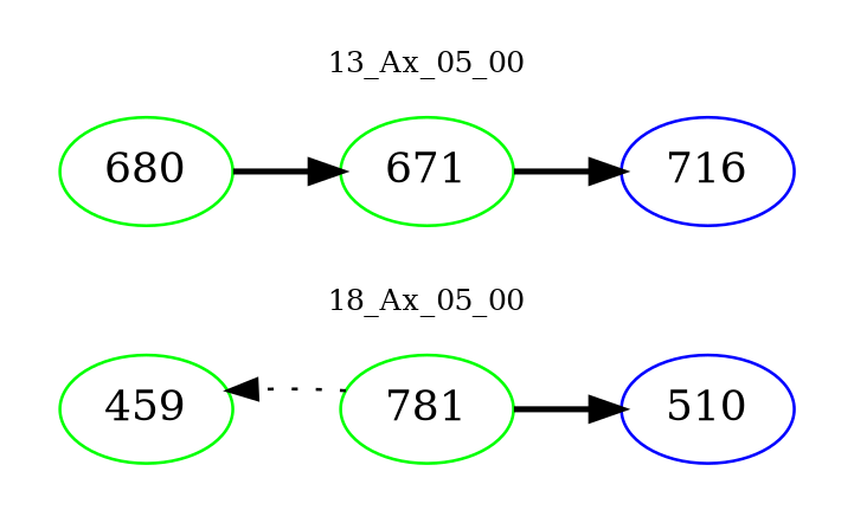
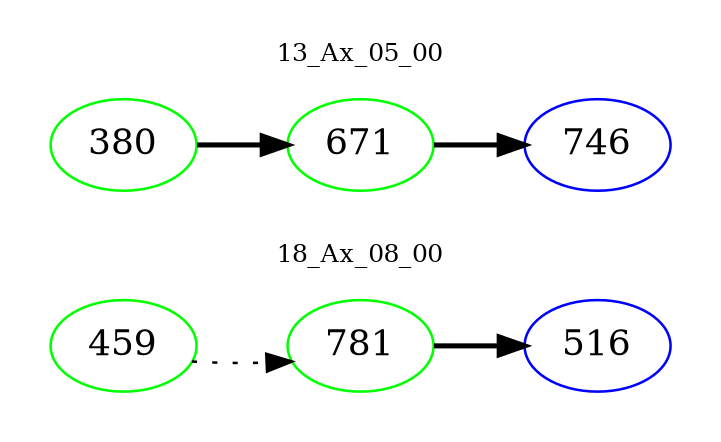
  digraph {
    rankdir=LR
    node [color=green]
    edge [color=black style=bold]
    n1 [label=459]
    n2 [label=781]
-   n3 [color=blue label=510]
-   n4 [label=680]
+   n3 [color=blue label=516]
+   n4 [label=380]
    n5 [label=671]
-   n6 [color=blue label=716]
+   n6 [color=blue label=746]
    subgraph cluster_1 {
      color=white
      fontsize=10
-     label="18_Ax_05_00"
+     label="18_Ax_08_00"
      n1
      n2
      n3
    }
    subgraph cluster_2 {
      color=white
      fontsize=10
      label="13_Ax_05_00"
      n4
      n5
      n6
    }
-   n2 -> n1 [style=dotted]
+   n1 -> n2 [style=dotted]
    n2 -> n3
    n4 -> n5
    n5 -> n6
  }
